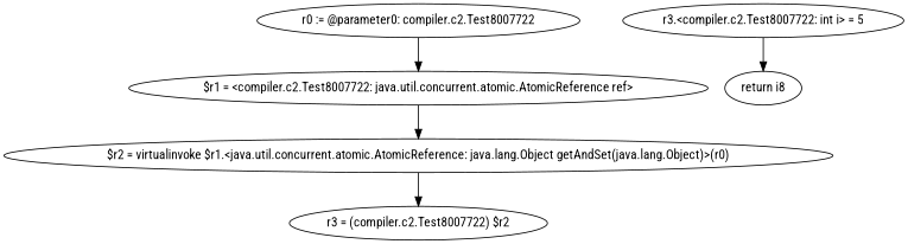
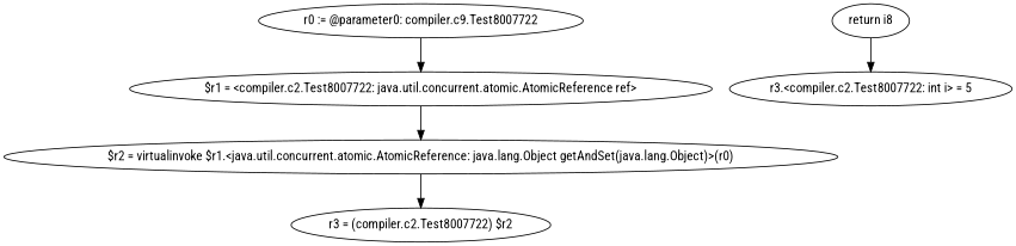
  digraph {
    fontname="Roboto Condensed"
    node [fontname="Roboto Condensed"]
    edge [fontname="Roboto Condensed"]
-   "r0 := @parameter0: compiler.c2.Test8007722"
+   "r0 := @parameter0: compiler.c2.Test8007722" [label="r0 := @parameter0: compiler.c9.Test8007722"]
    "$r1 = <compiler.c2.Test8007722: java.util.concurrent.atomic.AtomicReference ref>"
    "$r2 = virtualinvoke $r1.<java.util.concurrent.atomic.AtomicReference: java.lang.Object getAndSet(java.lang.Object)>(r0)"
    "r3 = (compiler.c2.Test8007722) $r2"
    n5 [label="return i8"]
    "r3.<compiler.c2.Test8007722: int i> = 5"
    "r0 := @parameter0: compiler.c2.Test8007722" -> "$r1 = <compiler.c2.Test8007722: java.util.concurrent.atomic.AtomicReference ref>"
    "$r1 = <compiler.c2.Test8007722: java.util.concurrent.atomic.AtomicReference ref>" -> "$r2 = virtualinvoke $r1.<java.util.concurrent.atomic.AtomicReference: java.lang.Object getAndSet(java.lang.Object)>(r0)"
    "$r2 = virtualinvoke $r1.<java.util.concurrent.atomic.AtomicReference: java.lang.Object getAndSet(java.lang.Object)>(r0)" -> "r3 = (compiler.c2.Test8007722) $r2"
-   "r3.<compiler.c2.Test8007722: int i> = 5" -> n5
+   n5 -> "r3.<compiler.c2.Test8007722: int i> = 5"
  }
